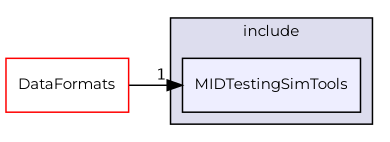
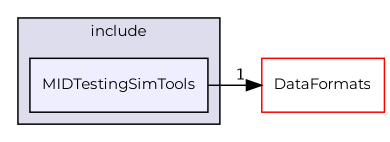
  digraph {
    compound=true
    rankdir=LR
    fontname=Montserrat
    node [fontname=Montserrat fontsize=10 shape=box]
    n1 [fillcolor="#eeeeff" label=MIDTestingSimTools pencolor=black style=filled]
    n2 [color=red label=DataFormats]
    subgraph cluster_1 {
      bgcolor="#ddddee"
      fontsize=10
      label=include
      pencolor=black
      n1
    }
-   n2 -> n1 [headlabel=1 labeldistance=1.5 labelfontname=Helvetica labelfontsize=10 fontname=Montserrat]
+   n1 -> n2 [headlabel=1 labeldistance=1.5 labelfontname=Helvetica labelfontsize=10 fontname=Montserrat]
  }
